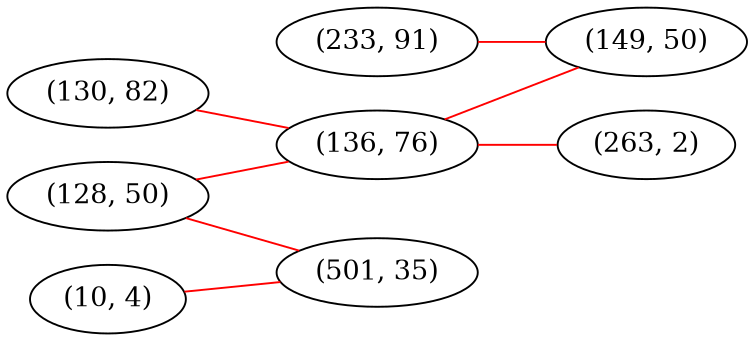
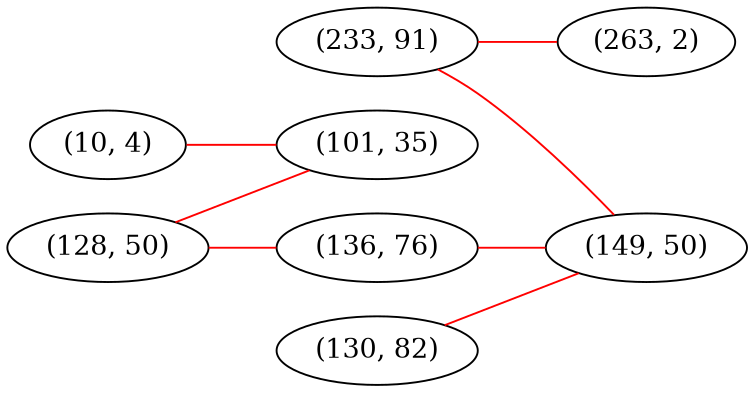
  graph {
    rankdir=LR
    edge [color=red weight=1]
    "(233, 91)"
    "(149, 50)"
    "(263, 2)"
    "(10, 4)"
-   "(101, 35)" [label="(501, 35)"]
+   "(101, 35)"
    n6 [label="(136, 76)"]
    "(130, 82)"
    "(128, 50)"
    "(233, 91)" -- "(149, 50)"
-   n6 -- "(263, 2)"
+   "(233, 91)" -- "(263, 2)"
    "(10, 4)" -- "(101, 35)"
    n6 -- "(149, 50)"
-   "(130, 82)" -- n6
+   "(130, 82)" -- "(149, 50)"
    "(128, 50)" -- "(101, 35)"
    "(128, 50)" -- n6
  }
